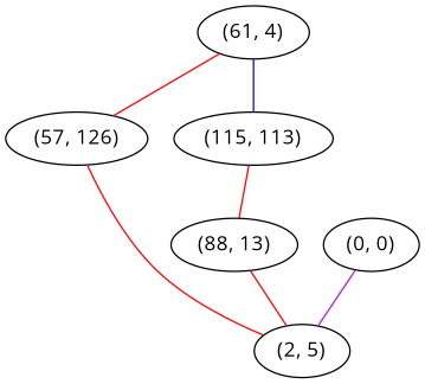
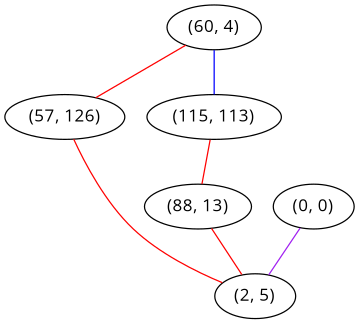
  graph {
    fontname="Open Sans"
    node [fontname="Open Sans"]
    edge [color=red fontname="Open Sans" weight=1]
-   "(60, 4)" [label="(61, 4)"]
+   "(60, 4)"
    "(57, 126)"
    "(115, 113)"
    "(2, 5)"
    "(88, 13)"
    "(0, 0)"
    "(60, 4)" -- "(57, 126)"
    "(60, 4)" -- "(115, 113)" [color=blue weight=3]
    "(57, 126)" -- "(2, 5)"
    "(115, 113)" -- "(88, 13)"
    "(88, 13)" -- "(2, 5)" [weight=3]
    "(0, 0)" -- "(2, 5)" [color=purple weight=4]
  }
